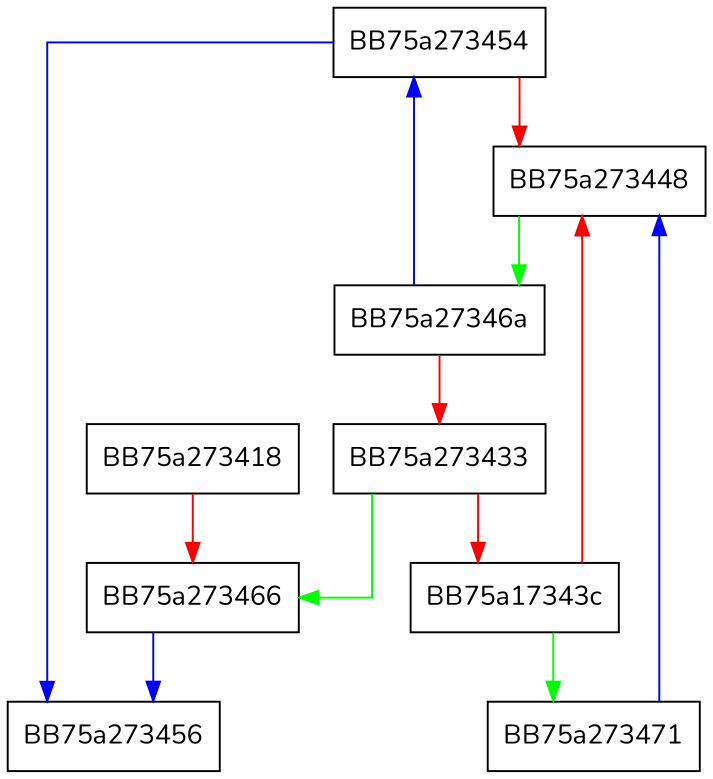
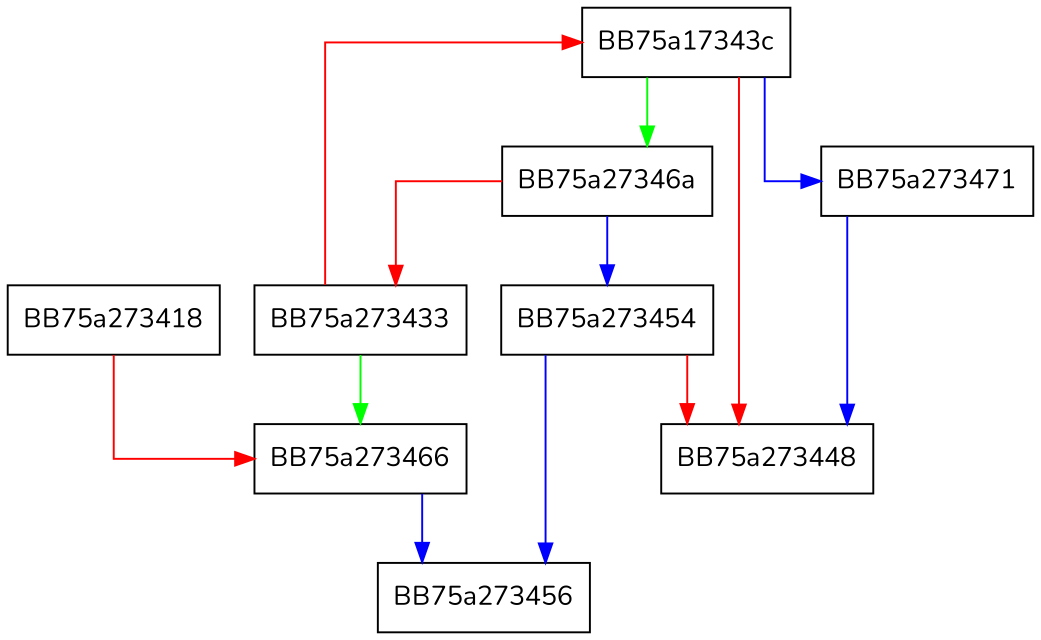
  digraph {
    fontname=Nunito
    splines=ortho
    node [fontname=Nunito shape=box]
    edge [color=red fontname=Nunito]
    BB75a273418
    BB75a273466
    BB75a273456
    BB75a273433
    n5 [label=BB75a17343c]
    BB75a273471
    BB75a273448
    BB75a27346a
    BB75a273454
    BB75a273418 -> BB75a273466
    BB75a273466 -> BB75a273456 [color=blue]
    BB75a273433 -> BB75a273466 [color=green]
    BB75a273433 -> n5
-   n5 -> BB75a273471 [color=green]
+   n5 -> BB75a273471 [color=blue]
    n5 -> BB75a273448
    BB75a273471 -> BB75a273448 [color=blue]
-   BB75a273448 -> BB75a27346a [color=green]
+   n5 -> BB75a27346a [color=green]
    BB75a27346a -> BB75a273433
    BB75a27346a -> BB75a273454 [color=blue]
    BB75a273454 -> BB75a273456 [color=blue]
    BB75a273454 -> BB75a273448
  }
